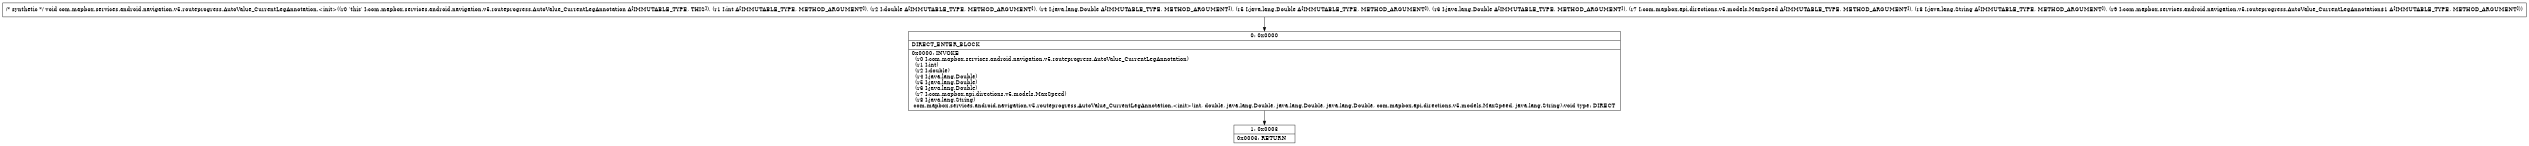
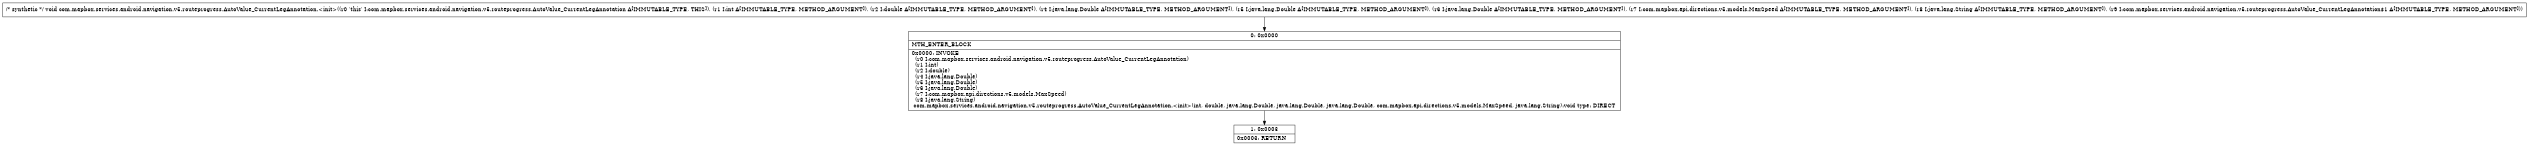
  digraph {
    node [shape=record]
-   n1 [label="{0\:\ 0x0000|DIRECT_ENTER_BLOCK\l|0x0000: INVOKE  \l  (r0 I:com.mapbox.services.android.navigation.v5.routeprogress.AutoValue_CurrentLegAnnotation)\l  (r1 I:int)\l  (r2 I:double)\l  (r4 I:java.lang.Double)\l  (r5 I:java.lang.Double)\l  (r6 I:java.lang.Double)\l  (r7 I:com.mapbox.api.directions.v5.models.MaxSpeed)\l  (r8 I:java.lang.String)\l com.mapbox.services.android.navigation.v5.routeprogress.AutoValue_CurrentLegAnnotation.\<init\>(int, double, java.lang.Double, java.lang.Double, java.lang.Double, com.mapbox.api.directions.v5.models.MaxSpeed, java.lang.String):void type: DIRECT \l}"]
+   n1 [label="{0\:\ 0x0000|MTH_ENTER_BLOCK\l|0x0000: INVOKE  \l  (r0 I:com.mapbox.services.android.navigation.v5.routeprogress.AutoValue_CurrentLegAnnotation)\l  (r1 I:int)\l  (r2 I:double)\l  (r4 I:java.lang.Double)\l  (r5 I:java.lang.Double)\l  (r6 I:java.lang.Double)\l  (r7 I:com.mapbox.api.directions.v5.models.MaxSpeed)\l  (r8 I:java.lang.String)\l com.mapbox.services.android.navigation.v5.routeprogress.AutoValue_CurrentLegAnnotation.\<init\>(int, double, java.lang.Double, java.lang.Double, java.lang.Double, com.mapbox.api.directions.v5.models.MaxSpeed, java.lang.String):void type: DIRECT \l}"]
    n2 [label="{1\:\ 0x0003|0x0003: RETURN   \l}"]
    n3 [label="{\/* synthetic *\/ void com.mapbox.services.android.navigation.v5.routeprogress.AutoValue_CurrentLegAnnotation.\<init\>((r0 'this' I:com.mapbox.services.android.navigation.v5.routeprogress.AutoValue_CurrentLegAnnotation A[IMMUTABLE_TYPE, THIS]), (r1 I:int A[IMMUTABLE_TYPE, METHOD_ARGUMENT]), (r2 I:double A[IMMUTABLE_TYPE, METHOD_ARGUMENT]), (r4 I:java.lang.Double A[IMMUTABLE_TYPE, METHOD_ARGUMENT]), (r5 I:java.lang.Double A[IMMUTABLE_TYPE, METHOD_ARGUMENT]), (r6 I:java.lang.Double A[IMMUTABLE_TYPE, METHOD_ARGUMENT]), (r7 I:com.mapbox.api.directions.v5.models.MaxSpeed A[IMMUTABLE_TYPE, METHOD_ARGUMENT]), (r8 I:java.lang.String A[IMMUTABLE_TYPE, METHOD_ARGUMENT]), (r9 I:com.mapbox.services.android.navigation.v5.routeprogress.AutoValue_CurrentLegAnnotation$1 A[IMMUTABLE_TYPE, METHOD_ARGUMENT])) }"]
    n1 -> n2
    n3 -> n1
  }
